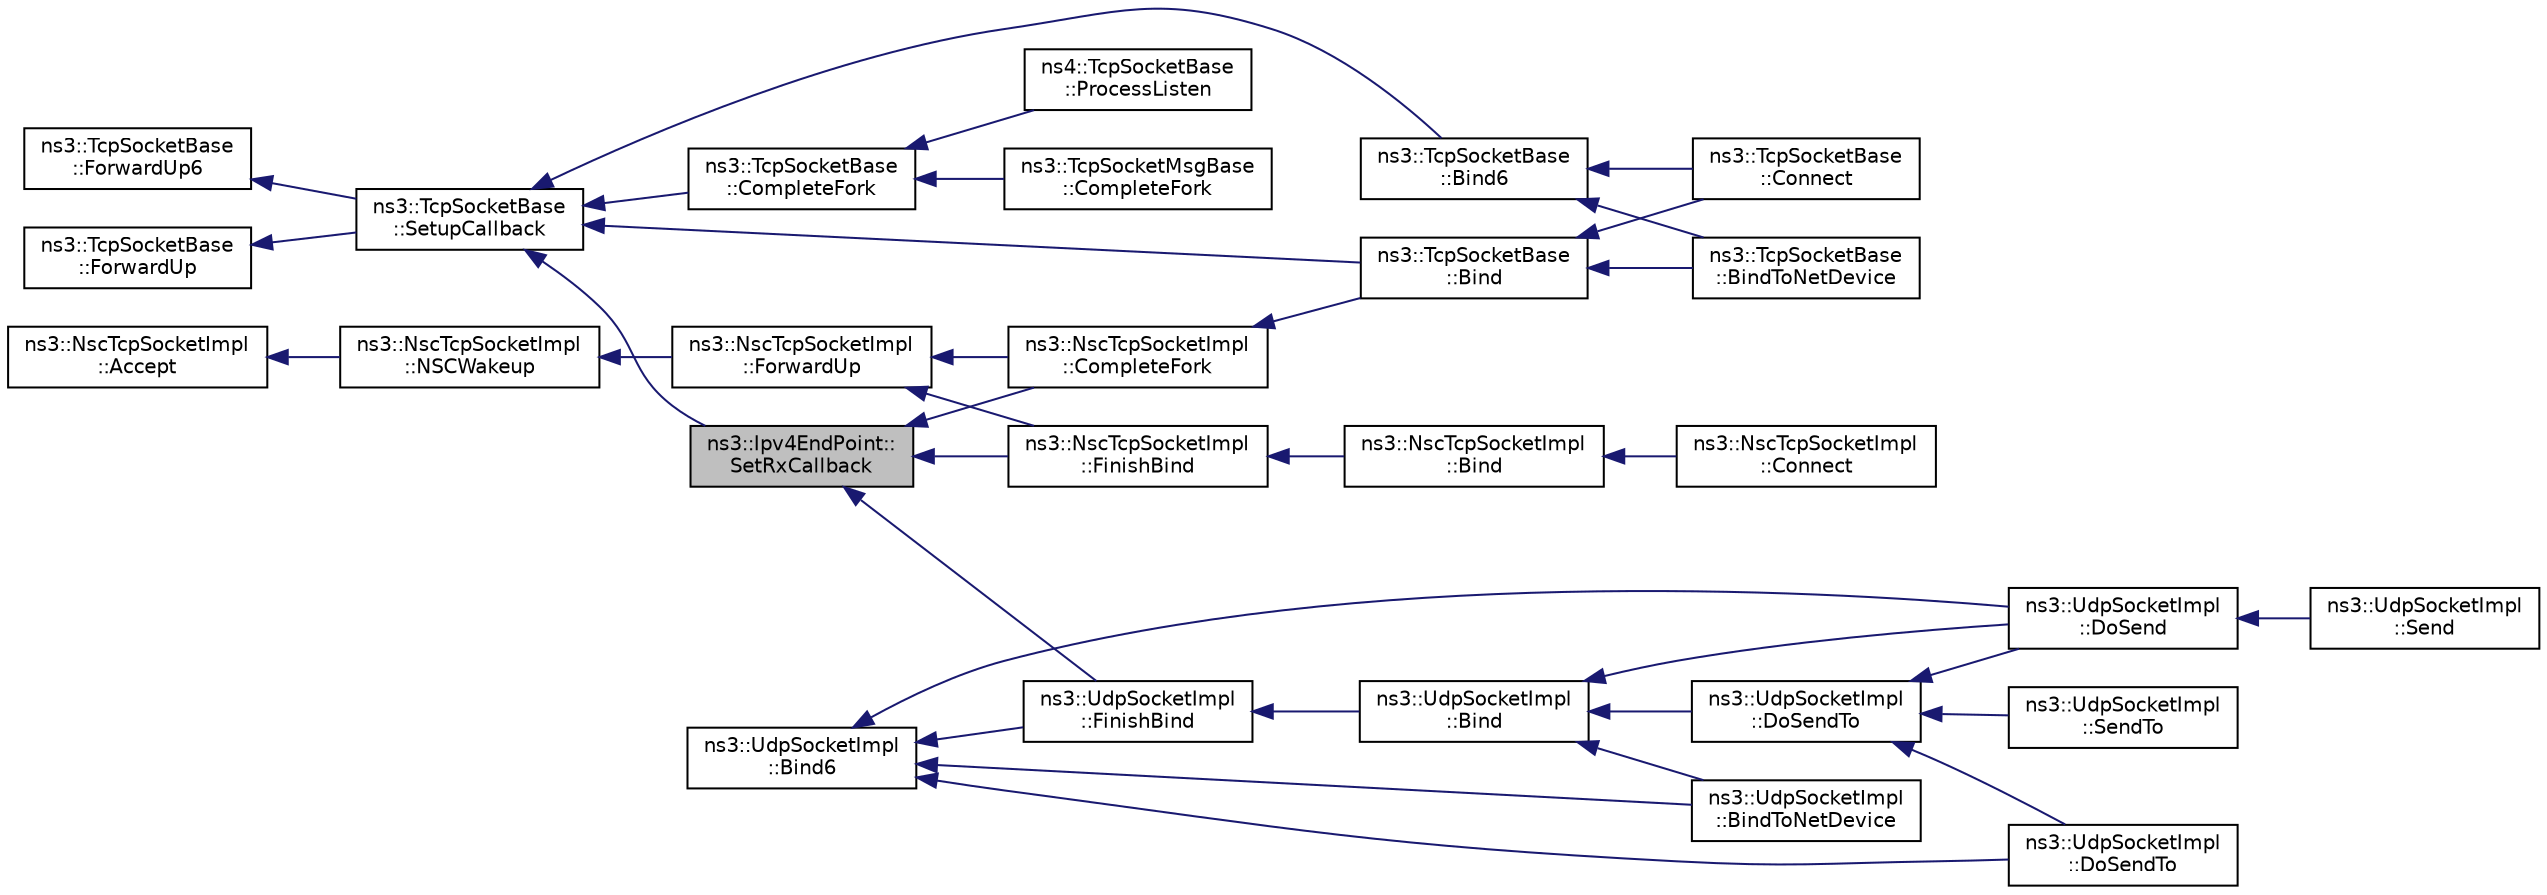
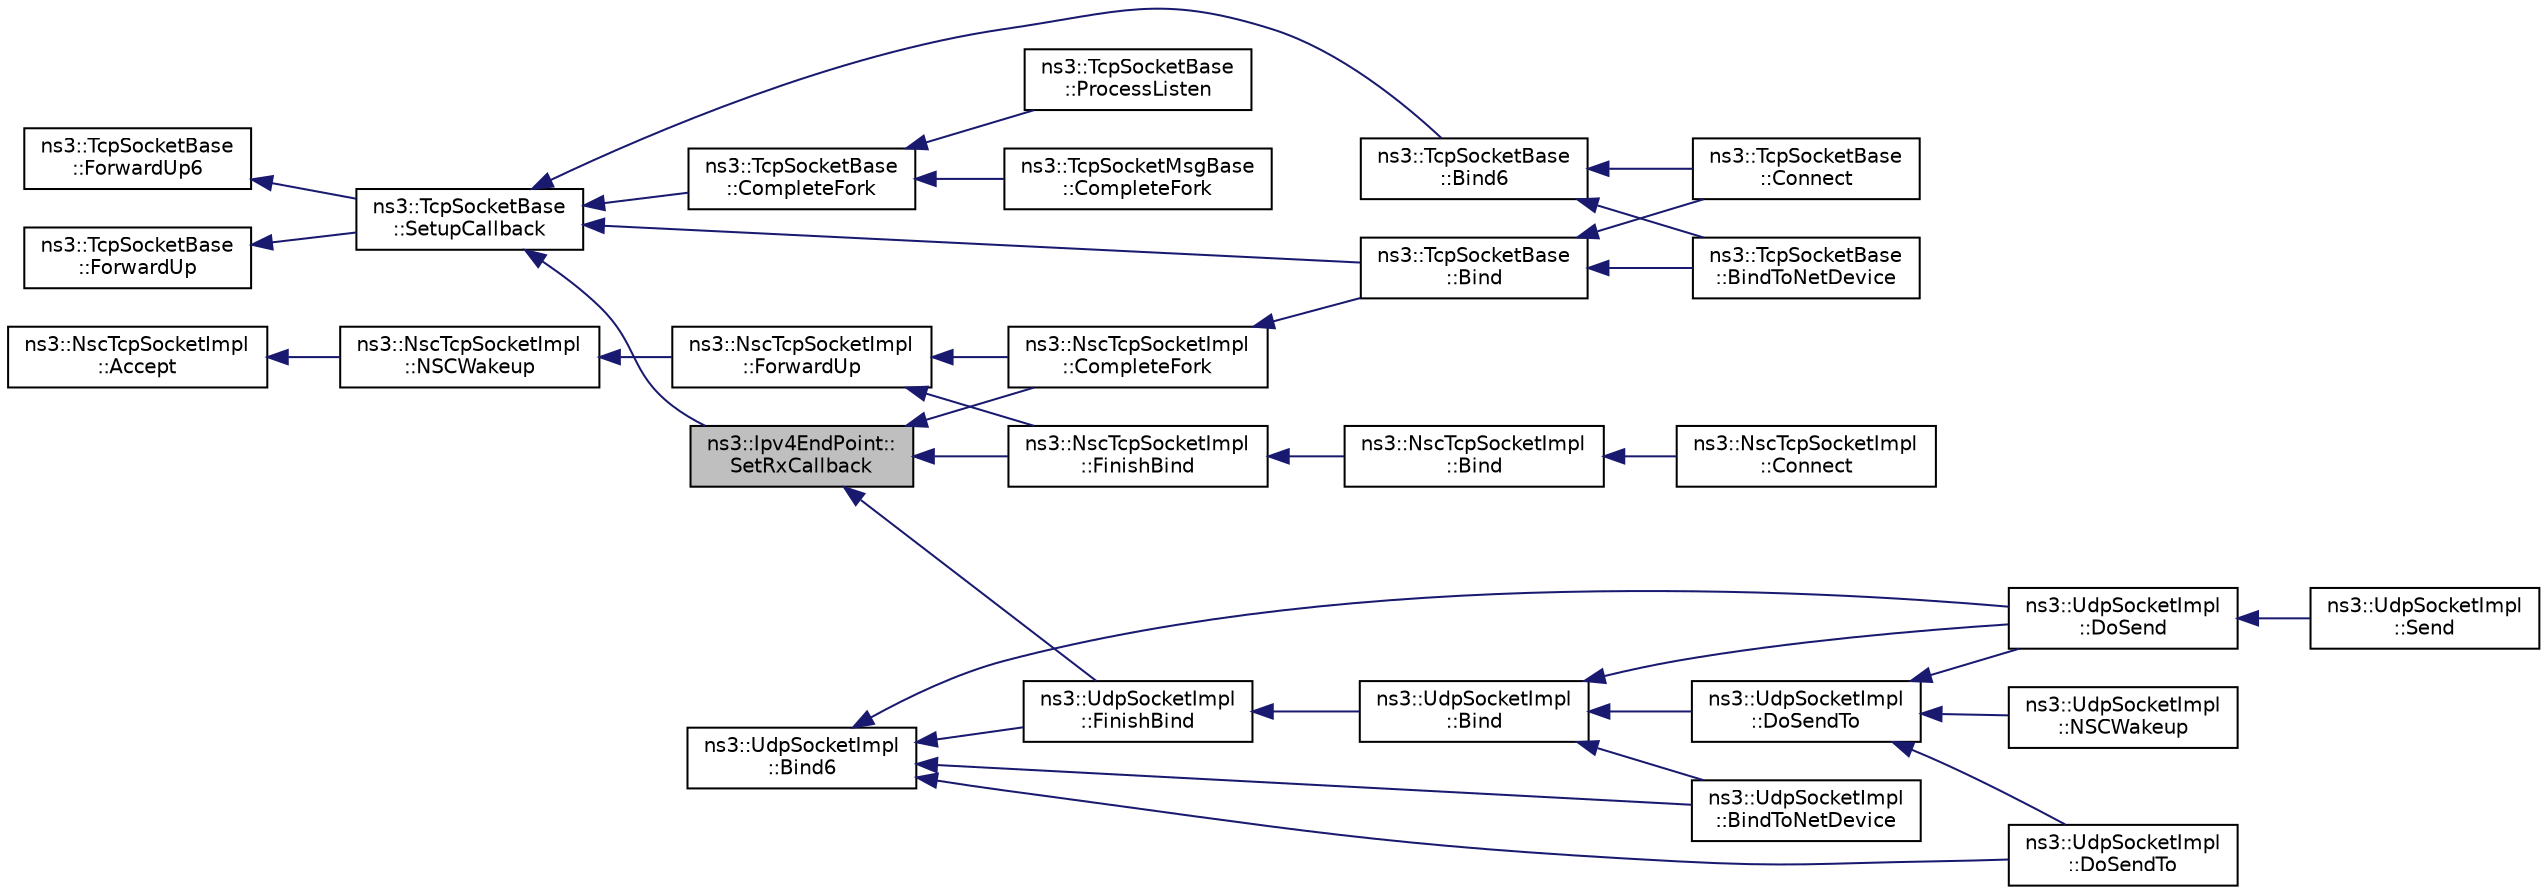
  digraph {
    rankdir=LR
    node [color=black fillcolor=white fontname=Helvetica fontsize=10 shape=record style=filled]
    edge [color=midnightblue dir=back fontname=Helvetica fontsize=10 labelfontname=Helvetica labelfontsize=10 style=solid]
    n1 [fillcolor=grey75 fontcolor=black height=0.2 label="ns3::Ipv4EndPoint::\lSetRxCallback" width=0.4]
    n2 [height=0.2 label="ns3::NscTcpSocketImpl\l::FinishBind" width=0.4]
    n3 [height=0.2 label="ns3::NscTcpSocketImpl\l::CompleteFork" width=0.4]
    n4 [height=0.2 label="ns3::UdpSocketImpl\l::FinishBind" width=0.4]
    n5 [height=0.2 label="ns3::NscTcpSocketImpl\l::Bind" width=0.4]
    n6 [height=0.2 label="ns3::TcpSocketBase\l::Bind" width=0.4]
    n7 [height=0.2 label="ns3::TcpSocketBase\l::SetupCallback" width=0.4]
    n8 [height=0.2 label="ns3::TcpSocketBase\l::Bind6" width=0.4]
    n9 [height=0.2 label="ns3::TcpSocketBase\l::CompleteFork" width=0.4]
    n10 [height=0.2 label="ns3::UdpSocketImpl\l::Bind" width=0.4]
    n11 [height=0.2 label="ns3::NscTcpSocketImpl\l::Connect" width=0.4]
    n12 [height=0.2 label="ns3::NscTcpSocketImpl\l::Accept" width=0.4]
    n13 [height=0.2 label="ns3::NscTcpSocketImpl\l::NSCWakeup" width=0.4]
    n14 [height=0.2 label="ns3::NscTcpSocketImpl\l::ForwardUp" width=0.4]
    n15 [height=0.2 label="ns3::TcpSocketBase\l::Connect" width=0.4]
    n16 [height=0.2 label="ns3::TcpSocketBase\l::BindToNetDevice" width=0.4]
-   n17 [height=0.2 label="ns4::TcpSocketBase\l::ProcessListen" width=0.4]
+   n17 [height=0.2 label="ns3::TcpSocketBase\l::ProcessListen" width=0.4]
    n18 [height=0.2 label="ns3::TcpSocketMsgBase\l::CompleteFork" width=0.4]
    n19 [height=0.2 label="ns3::TcpSocketBase\l::ForwardUp" width=0.4]
    n20 [height=0.2 label="ns3::TcpSocketBase\l::ForwardUp6" width=0.4]
    n21 [height=0.2 label="ns3::UdpSocketImpl\l::DoSend" width=0.4]
    n22 [height=0.2 label="ns3::UdpSocketImpl\l::DoSendTo" width=0.4]
    n23 [height=0.2 label="ns3::UdpSocketImpl\l::BindToNetDevice" width=0.4]
    n24 [height=0.2 label="ns3::UdpSocketImpl\l::Bind6" width=0.4]
    n25 [height=0.2 label="ns3::UdpSocketImpl\l::DoSendTo" width=0.4]
    n26 [height=0.2 label="ns3::UdpSocketImpl\l::Send" width=0.4]
-   n27 [height=0.2 label="ns3::UdpSocketImpl\l::SendTo" width=0.4]
+   n27 [height=0.2 label="ns3::UdpSocketImpl\l::NSCWakeup" width=0.4]
    n1 -> n2
    n1 -> n3
    n1 -> n4
    n2 -> n5
    n3 -> n6
    n4 -> n10
    n5 -> n11
    n6 -> n15
    n6 -> n16
    n7 -> n1
    n7 -> n6
    n7 -> n8
    n7 -> n9
    n8 -> n15
    n8 -> n16
    n9 -> n17
    n9 -> n18
    n10 -> n21
    n10 -> n22
    n10 -> n23
    n12 -> n13
    n13 -> n14
    n14 -> n2
    n14 -> n3
    n19 -> n7
    n20 -> n7
    n21 -> n26
    n22 -> n21
    n22 -> n25
    n22 -> n27
    n24 -> n4
    n24 -> n21
    n24 -> n23
    n24 -> n25
  }
